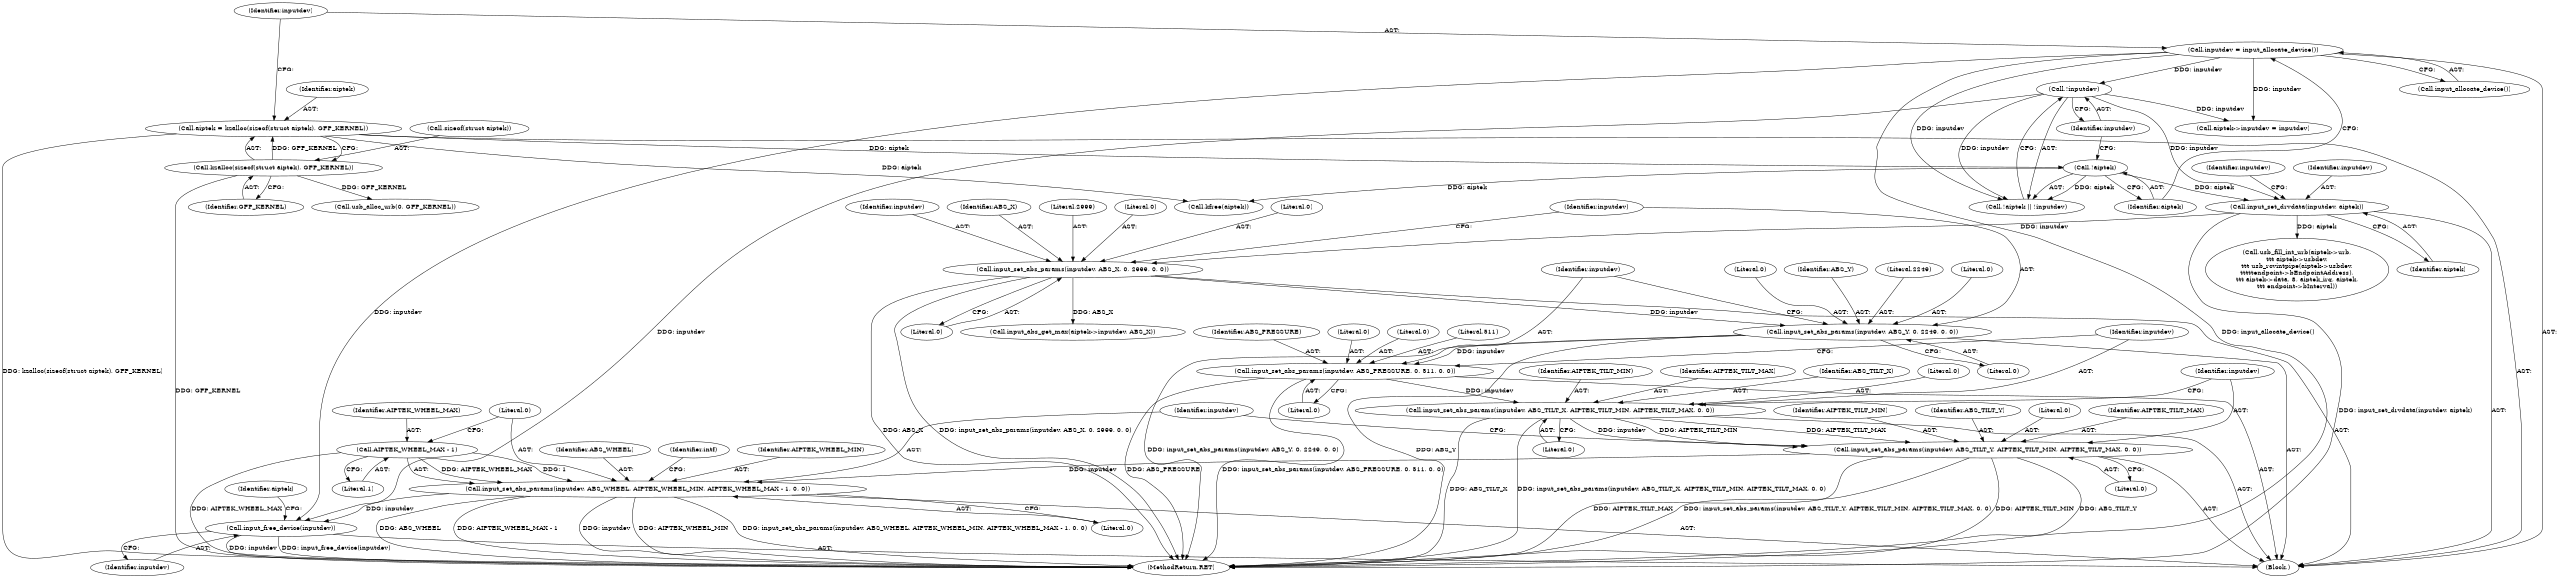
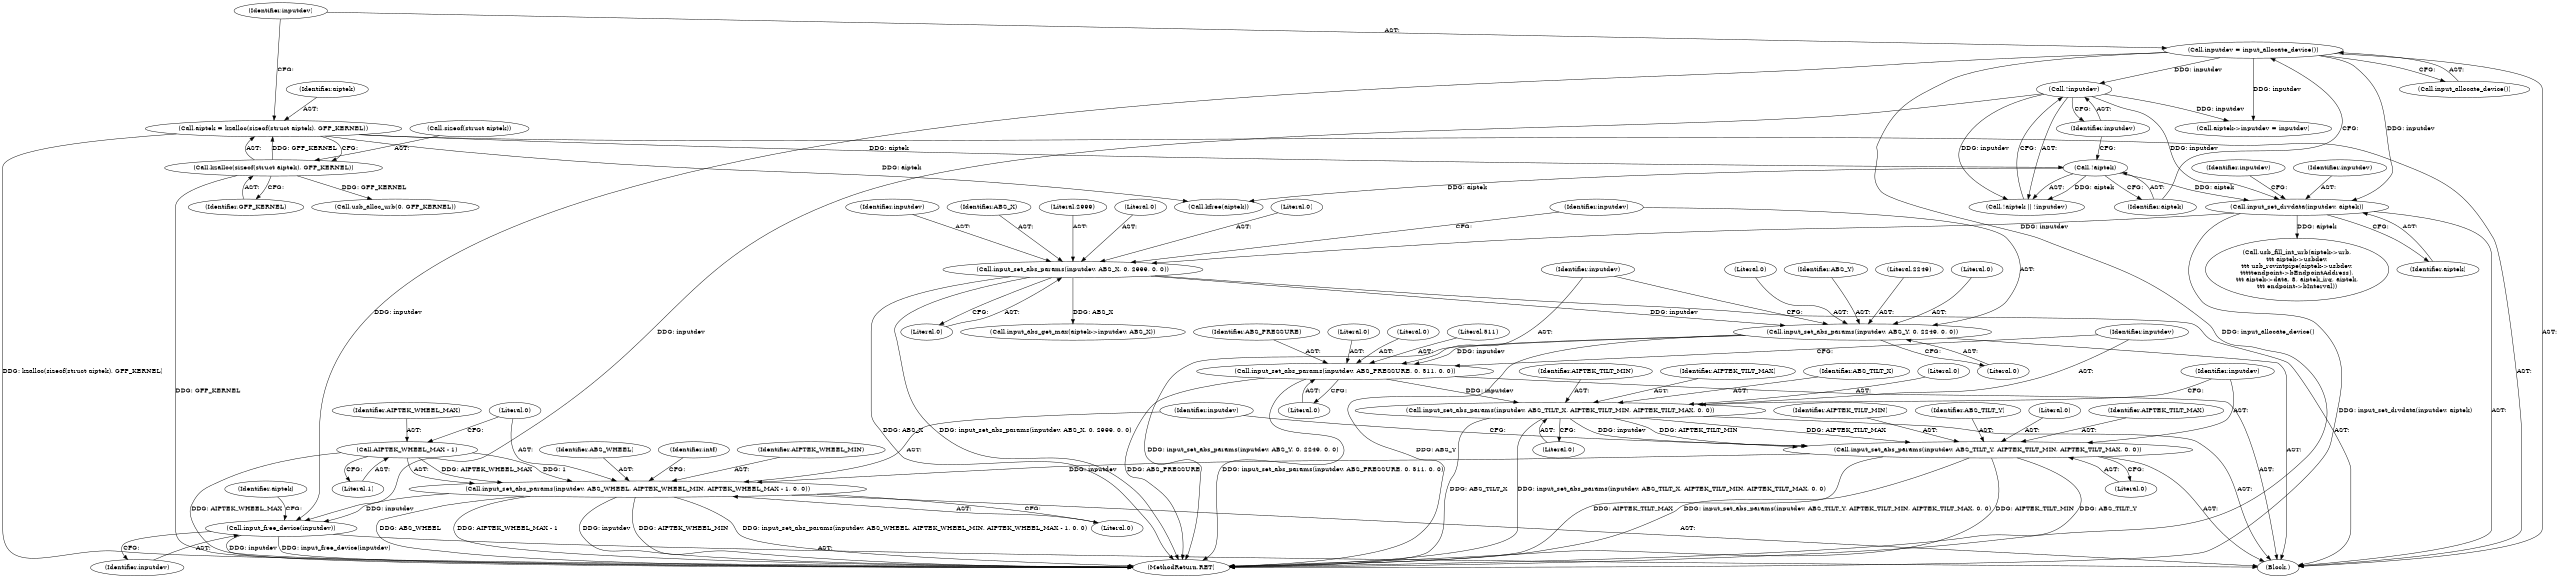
  digraph {
    n1 [label="(Call,input_free_device(inputdev))"]
    n2 [label="(MethodReturn,RET)"]
    n3 [label="(Block,)"]
    n4 [label="(Identifier,inputdev)"]
    n5 [label="(Call,!inputdev)"]
    n6 [label="(Call,input_set_drvdata(inputdev, aiptek))"]
    n7 [label="(Identifier,inputdev)"]
    n8 [label="(Call,!aiptek || !inputdev)"]
    n9 [label="(Call,aiptek->inputdev = inputdev)"]
    n10 [label="(Call,input_set_abs_params(inputdev, ABS_X, 0, 2999, 0, 0))"]
    n11 [label="(Identifier,aiptek)"]
    n12 [label="(Call,usb_fill_int_urb(aiptek->urb,\n\t\t\t aiptek->usbdev,\n\t\t\t usb_rcvintpipe(aiptek->usbdev,\n\t\t\t\t\tendpoint->bEndpointAddress),\n\t\t\t aiptek->data, 8, aiptek_irq, aiptek,\n\t\t\t endpoint->bInterval))"]
    n13 [label="(Call,!aiptek)"]
    n14 [label="(Call,inputdev = input_allocate_device())"]
    n15 [label="(Call,input_allocate_device())"]
    n16 [label="(Call,input_set_abs_params(inputdev, ABS_WHEEL, AIPTEK_WHEEL_MIN, AIPTEK_WHEEL_MAX - 1, 0, 0))"]
    n17 [label="(Literal,0)"]
    n18 [label="(Call,input_set_abs_params(inputdev, ABS_TILT_Y, AIPTEK_TILT_MIN, AIPTEK_TILT_MAX, 0, 0))"]
    n19 [label="(Literal,0)"]
    n20 [label="(Call,input_set_abs_params(inputdev, ABS_TILT_X, AIPTEK_TILT_MIN, AIPTEK_TILT_MAX, 0, 0))"]
    n21 [label="(Literal,0)"]
    n22 [label="(Call,input_set_abs_params(inputdev, ABS_PRESSURE, 0, 511, 0, 0))"]
    n23 [label="(Literal,0)"]
    n24 [label="(Call,input_set_abs_params(inputdev, ABS_Y, 0, 2249, 0, 0))"]
    n25 [label="(Literal,0)"]
    n26 [label="(Literal,0)"]
    n27 [label="(Call,input_abs_get_max(aiptek->inputdev, ABS_X))"]
    n28 [label="(Call,kfree(aiptek))"]
    n29 [label="(Identifier,aiptek)"]
    n30 [label="(Call,aiptek = kzalloc(sizeof(struct aiptek), GFP_KERNEL))"]
    n31 [label="(Call,kzalloc(sizeof(struct aiptek), GFP_KERNEL))"]
    n32 [label="(Call,usb_alloc_urb(0, GFP_KERNEL))"]
    n33 [label="(Identifier,GFP_KERNEL)"]
    n34 [label="(Call,AIPTEK_WHEEL_MAX - 1)"]
    n35 [label="(Literal,1)"]
    n36 [label="(Identifier,ABS_TILT_X)"]
    n37 [label="(Literal,511)"]
    n38 [label="(Literal,0)"]
    n39 [label="(Identifier,aiptek)"]
    n40 [label="(Identifier,ABS_X)"]
    n41 [label="(Identifier,inputdev)"]
    n42 [label="(Identifier,inputdev)"]
    n43 [label="(Identifier,ABS_WHEEL)"]
    n44 [label="(Identifier,AIPTEK_TILT_MIN)"]
    n45 [label="(Identifier,ABS_TILT_Y)"]
    n46 [label="(Literal,0)"]
    n47 [label="(Identifier,intf)"]
    n48 [label="(Literal,0)"]
    n49 [label="(Literal,0)"]
    n50 [label="(Literal,0)"]
    n51 [label="(Literal,2999)"]
    n52 [label="(Identifier,ABS_Y)"]
    n53 [label="(Identifier,inputdev)"]
    n54 [label="(Literal,0)"]
    n55 [label="(Literal,0)"]
    n56 [label="(Identifier,AIPTEK_WHEEL_MIN)"]
    n57 [label="(Identifier,inputdev)"]
    n58 [label="(Identifier,AIPTEK_TILT_MIN)"]
    n59 [label="(Identifier,inputdev)"]
    n60 [label="(Identifier,AIPTEK_TILT_MAX)"]
    n61 [label="(Identifier,ABS_PRESSURE)"]
    n62 [label="(Identifier,AIPTEK_TILT_MAX)"]
    n63 [label="(Identifier,inputdev)"]
    n64 [label="(Identifier,inputdev)"]
    n65 [label="(Identifier,inputdev)"]
    n66 [label="(Identifier,AIPTEK_WHEEL_MAX)"]
    n67 [label="(Identifier,inputdev)"]
    n68 [label="(Literal,2249)"]
    n69 [label="(Literal,0)"]
    n70 [label="(Identifier,aiptek)"]
    n71 [label="(Literal,0)"]
    n72 [label="(Call,sizeof(struct aiptek))"]
    n1 -> n2 [label="DDG: input_free_device(inputdev)"]
    n1 -> n2 [label="DDG: inputdev"]
    n1 -> n3 [label="AST: "]
    n1 -> n4 [label="CFG: "]
    n4 -> n1 [label="AST: "]
    n5 -> n1 [label="DDG: inputdev"]
    n5 -> n6 [label="DDG: inputdev"]
    n5 -> n7 [label="CFG: "]
    n5 -> n8 [label="AST: "]
    n5 -> n8 [label="DDG: inputdev"]
    n5 -> n9 [label="DDG: inputdev"]
    n6 -> n2 [label="DDG: input_set_drvdata(inputdev, aiptek)"]
    n6 -> n3 [label="AST: "]
    n6 -> n10 [label="DDG: inputdev"]
    n6 -> n11 [label="CFG: "]
    n6 -> n12 [label="DDG: aiptek"]
    n7 -> n5 [label="AST: "]
    n7 -> n13 [label="CFG: "]
    n8 -> n5 [label="CFG: "]
    n10 -> n2 [label="DDG: ABS_X"]
    n10 -> n2 [label="DDG: input_set_abs_params(inputdev, ABS_X, 0, 2999, 0, 0)"]
    n10 -> n3 [label="AST: "]
    n10 -> n24 [label="DDG: inputdev"]
    n10 -> n26 [label="CFG: "]
    n10 -> n27 [label="DDG: ABS_X"]
    n11 -> n6 [label="AST: "]
    n13 -> n6 [label="DDG: aiptek"]
    n13 -> n8 [label="AST: "]
    n13 -> n8 [label="DDG: aiptek"]
    n13 -> n28 [label="DDG: aiptek"]
    n13 -> n29 [label="CFG: "]
    n14 -> n1 [label="DDG: inputdev"]
    n14 -> n2 [label="DDG: input_allocate_device()"]
    n14 -> n3 [label="AST: "]
    n14 -> n5 [label="DDG: inputdev"]
-   n14 -> n8 [label="DDG: inputdev"]
+   n14 -> n6 [label="DDG: inputdev"]
    n14 -> n9 [label="DDG: inputdev"]
    n14 -> n15 [label="CFG: "]
    n15 -> n14 [label="AST: "]
    n16 -> n1 [label="DDG: inputdev"]
    n16 -> n2 [label="DDG: AIPTEK_WHEEL_MIN"]
    n16 -> n2 [label="DDG: input_set_abs_params(inputdev, ABS_WHEEL, AIPTEK_WHEEL_MIN, AIPTEK_WHEEL_MAX - 1, 0, 0)"]
    n16 -> n2 [label="DDG: ABS_WHEEL"]
    n16 -> n2 [label="DDG: AIPTEK_WHEEL_MAX - 1"]
    n16 -> n2 [label="DDG: inputdev"]
    n16 -> n3 [label="AST: "]
    n16 -> n17 [label="CFG: "]
    n17 -> n16 [label="AST: "]
    n18 -> n2 [label="DDG: AIPTEK_TILT_MAX"]
    n18 -> n2 [label="DDG: input_set_abs_params(inputdev, ABS_TILT_Y, AIPTEK_TILT_MIN, AIPTEK_TILT_MAX, 0, 0)"]
    n18 -> n2 [label="DDG: AIPTEK_TILT_MIN"]
    n18 -> n2 [label="DDG: ABS_TILT_Y"]
    n18 -> n3 [label="AST: "]
    n18 -> n16 [label="DDG: inputdev"]
    n18 -> n19 [label="CFG: "]
    n19 -> n18 [label="AST: "]
    n20 -> n2 [label="DDG: ABS_TILT_X"]
    n20 -> n2 [label="DDG: input_set_abs_params(inputdev, ABS_TILT_X, AIPTEK_TILT_MIN, AIPTEK_TILT_MAX, 0, 0)"]
    n20 -> n3 [label="AST: "]
    n20 -> n18 [label="DDG: inputdev"]
    n20 -> n18 [label="DDG: AIPTEK_TILT_MIN"]
    n20 -> n18 [label="DDG: AIPTEK_TILT_MAX"]
    n20 -> n21 [label="CFG: "]
    n21 -> n20 [label="AST: "]
    n22 -> n2 [label="DDG: ABS_PRESSURE"]
    n22 -> n2 [label="DDG: input_set_abs_params(inputdev, ABS_PRESSURE, 0, 511, 0, 0)"]
    n22 -> n3 [label="AST: "]
    n22 -> n20 [label="DDG: inputdev"]
    n22 -> n23 [label="CFG: "]
    n23 -> n22 [label="AST: "]
    n24 -> n2 [label="DDG: input_set_abs_params(inputdev, ABS_Y, 0, 2249, 0, 0)"]
    n24 -> n2 [label="DDG: ABS_Y"]
    n24 -> n3 [label="AST: "]
    n24 -> n22 [label="DDG: inputdev"]
    n24 -> n25 [label="CFG: "]
    n25 -> n24 [label="AST: "]
    n26 -> n10 [label="AST: "]
    n29 -> n13 [label="AST: "]
    n29 -> n14 [label="CFG: "]
    n30 -> n2 [label="DDG: kzalloc(sizeof(struct aiptek), GFP_KERNEL)"]
    n30 -> n3 [label="AST: "]
    n30 -> n13 [label="DDG: aiptek"]
    n30 -> n28 [label="DDG: aiptek"]
    n30 -> n31 [label="CFG: "]
    n31 -> n2 [label="DDG: GFP_KERNEL"]
    n31 -> n30 [label="AST: "]
    n31 -> n30 [label="DDG: GFP_KERNEL"]
    n31 -> n32 [label="DDG: GFP_KERNEL"]
    n31 -> n33 [label="CFG: "]
    n33 -> n31 [label="AST: "]
    n34 -> n2 [label="DDG: AIPTEK_WHEEL_MAX"]
    n34 -> n16 [label="AST: "]
    n34 -> n16 [label="DDG: AIPTEK_WHEEL_MAX"]
    n34 -> n16 [label="DDG: 1"]
    n34 -> n35 [label="CFG: "]
    n35 -> n34 [label="AST: "]
    n36 -> n20 [label="AST: "]
    n37 -> n22 [label="AST: "]
    n38 -> n20 [label="AST: "]
    n39 -> n30 [label="AST: "]
    n40 -> n10 [label="AST: "]
    n41 -> n18 [label="AST: "]
    n41 -> n20 [label="CFG: "]
    n42 -> n10 [label="CFG: "]
    n42 -> n24 [label="AST: "]
    n43 -> n16 [label="AST: "]
    n44 -> n18 [label="AST: "]
    n45 -> n18 [label="AST: "]
    n46 -> n24 [label="AST: "]
    n47 -> n16 [label="CFG: "]
    n48 -> n22 [label="AST: "]
    n49 -> n18 [label="AST: "]
    n50 -> n22 [label="AST: "]
    n51 -> n10 [label="AST: "]
    n52 -> n24 [label="AST: "]
    n53 -> n6 [label="AST: "]
    n54 -> n10 [label="AST: "]
    n55 -> n10 [label="AST: "]
    n56 -> n16 [label="AST: "]
    n57 -> n20 [label="AST: "]
    n57 -> n22 [label="CFG: "]
    n58 -> n20 [label="AST: "]
    n59 -> n22 [label="AST: "]
    n59 -> n24 [label="CFG: "]
    n60 -> n18 [label="AST: "]
    n61 -> n22 [label="AST: "]
    n62 -> n20 [label="AST: "]
    n63 -> n10 [label="AST: "]
    n64 -> n16 [label="AST: "]
    n64 -> n18 [label="CFG: "]
    n65 -> n14 [label="AST: "]
    n65 -> n30 [label="CFG: "]
    n66 -> n34 [label="AST: "]
    n67 -> n6 [label="CFG: "]
    n68 -> n24 [label="AST: "]
    n69 -> n16 [label="AST: "]
    n69 -> n34 [label="CFG: "]
    n70 -> n1 [label="CFG: "]
    n71 -> n24 [label="AST: "]
    n72 -> n31 [label="AST: "]
  }
